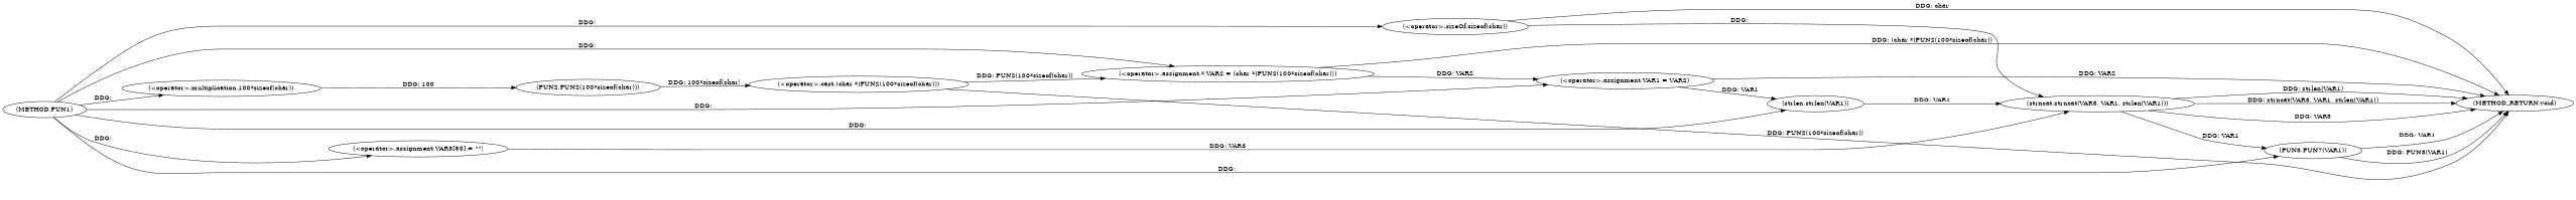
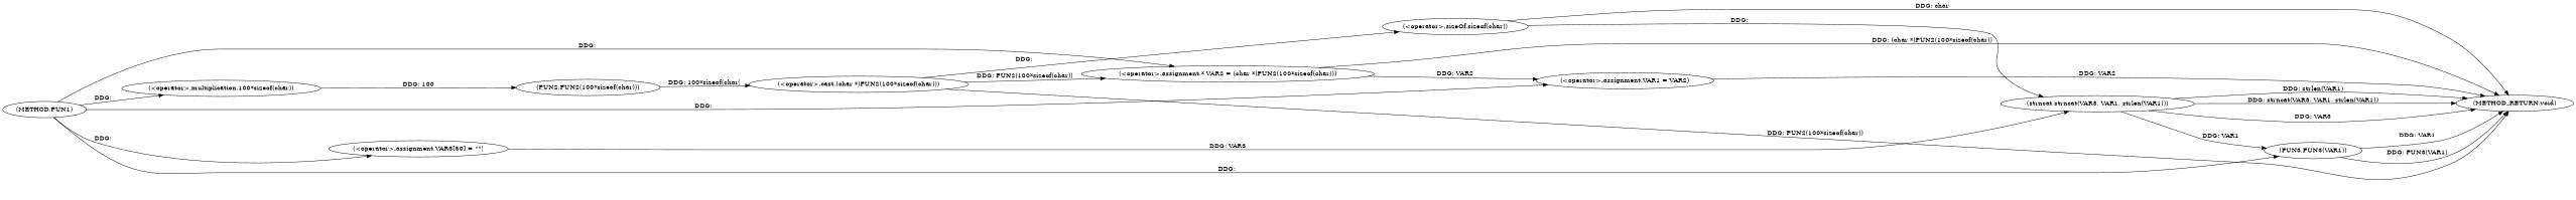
  digraph {
    rankdir=LR
    n1 [label="(METHOD,FUN1)"]
    n2 [label="(<operator>.assignment,* VAR2 = (char *)FUN2(100*sizeof(char)))"]
    n3 [label="(<operator>.multiplication,100*sizeof(char))"]
    n4 [label="(<operator>.sizeOf,sizeof(char))"]
    n5 [label="(<operator>.assignment,VAR1 = VAR2)"]
    n6 [label="(<operator>.assignment,VAR3[50] = \"\")"]
-   n7 [label="(strlen,strlen(VAR1))"]
-   n8 [label="(FUN3,FUN7(VAR1))"]
+   n8 [label="(FUN3,FUN3(VAR1))"]
    n9 [label="(METHOD_RETURN,void)"]
    n10 [label="(FUN2,FUN2(100*sizeof(char)))"]
    n11 [label="(strncat,strncat(VAR3, VAR1, strlen(VAR1)))"]
    n12 [label="(<operator>.cast,(char *)FUN2(100*sizeof(char)))"]
    n1 -> n2 [label="DDG: "]
    n1 -> n3 [label="DDG: "]
-   n1 -> n4 [label="DDG: "]
+   n12 -> n4 [label="DDG: "]
    n1 -> n5 [label="DDG: "]
    n1 -> n6 [label="DDG: "]
-   n1 -> n7 [label="DDG: "]
    n1 -> n8 [label="DDG: "]
    n2 -> n5 [label="DDG: VAR2"]
    n2 -> n9 [label="DDG: (char *)FUN2(100*sizeof(char))"]
    n3 -> n10 [label="DDG: 100"]
    n4 -> n9 [label="DDG: char"]
    n4 -> n11 [label="DDG: "]
-   n5 -> n7 [label="DDG: VAR1"]
    n5 -> n9 [label="DDG: VAR2"]
    n6 -> n11 [label="DDG: VAR3"]
-   n7 -> n11 [label="DDG: VAR1"]
    n8 -> n9 [label="DDG: FUN3(VAR1)"]
    n8 -> n9 [label="DDG: VAR1"]
    n10 -> n12 [label="DDG: 100*sizeof(char)"]
    n11 -> n8 [label="DDG: VAR1"]
    n11 -> n9 [label="DDG: VAR3"]
    n11 -> n9 [label="DDG: strlen(VAR1)"]
    n11 -> n9 [label="DDG: strncat(VAR3, VAR1, strlen(VAR1))"]
    n12 -> n2 [label="DDG: FUN2(100*sizeof(char))"]
    n12 -> n9 [label="DDG: FUN2(100*sizeof(char))"]
  }
